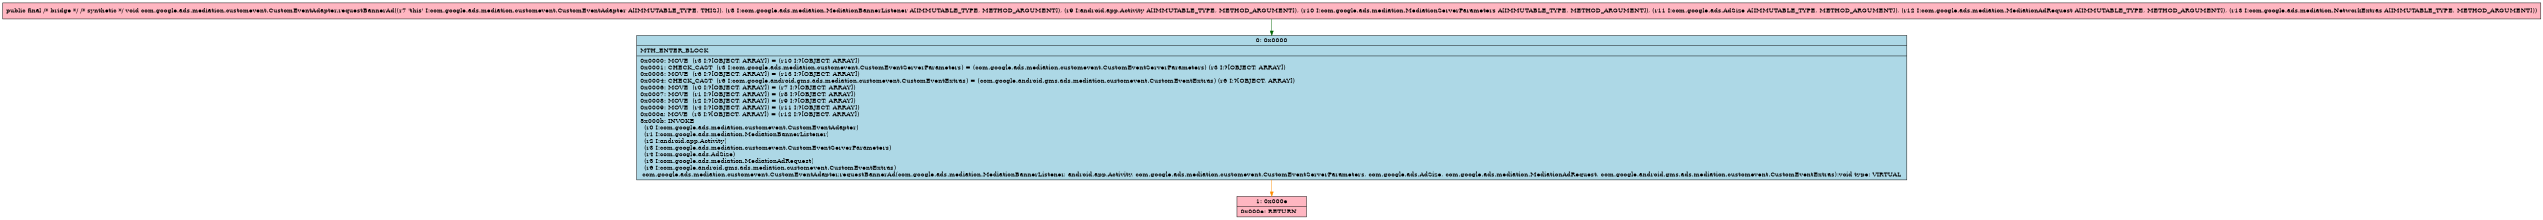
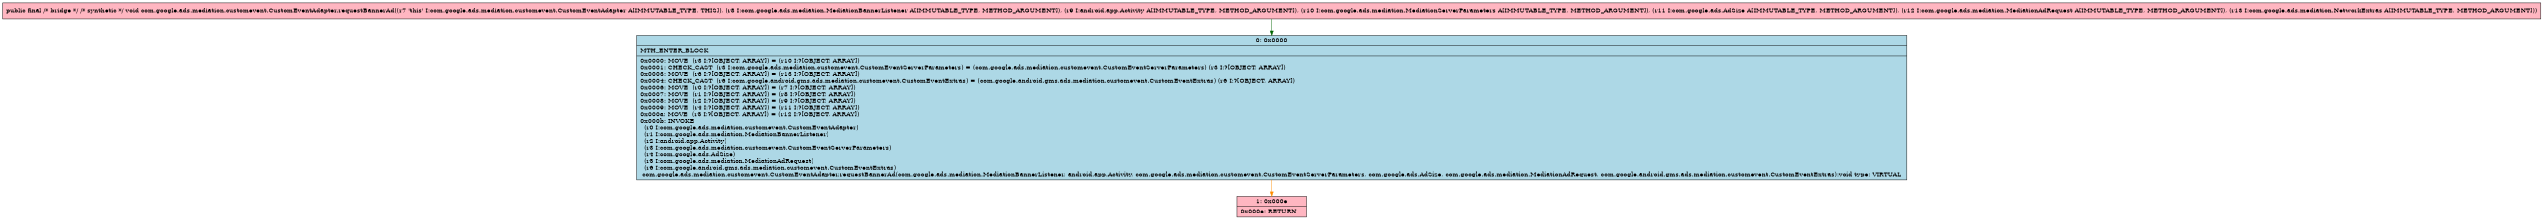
  digraph {
    node [shape=record style=filled fillcolor=lightpink]
-   n1 [label="{0\:\ 0x0000|MTH_ENTER_BLOCK\l|0x0000: MOVE  (r3 I:?[OBJECT, ARRAY]) = (r10 I:?[OBJECT, ARRAY]) \l0x0001: CHECK_CAST  (r3 I:com.google.ads.mediation.customevent.CustomEventServerParameters) = (com.google.ads.mediation.customevent.CustomEventServerParameters) (r3 I:?[OBJECT, ARRAY]) \l0x0003: MOVE  (r6 I:?[OBJECT, ARRAY]) = (r13 I:?[OBJECT, ARRAY]) \l0x0004: CHECK_CAST  (r6 I:com.google.android.gms.ads.mediation.customevent.CustomEventExtras) = (com.google.android.gms.ads.mediation.customevent.CustomEventExtras) (r6 I:?[OBJECT, ARRAY]) \l0x0006: MOVE  (r0 I:?[OBJECT, ARRAY]) = (r7 I:?[OBJECT, ARRAY]) \l0x0007: MOVE  (r1 I:?[OBJECT, ARRAY]) = (r8 I:?[OBJECT, ARRAY]) \l0x0008: MOVE  (r2 I:?[OBJECT, ARRAY]) = (r9 I:?[OBJECT, ARRAY]) \l0x0009: MOVE  (r4 I:?[OBJECT, ARRAY]) = (r11 I:?[OBJECT, ARRAY]) \l0x000a: MOVE  (r5 I:?[OBJECT, ARRAY]) = (r12 I:?[OBJECT, ARRAY]) \l5x000b: INVOKE  \l  (r0 I:com.google.ads.mediation.customevent.CustomEventAdapter)\l  (r1 I:com.google.ads.mediation.MediationBannerListener)\l  (r2 I:android.app.Activity)\l  (r3 I:com.google.ads.mediation.customevent.CustomEventServerParameters)\l  (r4 I:com.google.ads.AdSize)\l  (r5 I:com.google.ads.mediation.MediationAdRequest)\l  (r6 I:com.google.android.gms.ads.mediation.customevent.CustomEventExtras)\l com.google.ads.mediation.customevent.CustomEventAdapter.requestBannerAd(com.google.ads.mediation.MediationBannerListener, android.app.Activity, com.google.ads.mediation.customevent.CustomEventServerParameters, com.google.ads.AdSize, com.google.ads.mediation.MediationAdRequest, com.google.android.gms.ads.mediation.customevent.CustomEventExtras):void type: VIRTUAL \l}" fillcolor=lightblue]
+   n1 [label="{0\:\ 0x0000|MTH_ENTER_BLOCK\l|0x0000: MOVE  (r3 I:?[OBJECT, ARRAY]) = (r10 I:?[OBJECT, ARRAY]) \l0x0001: CHECK_CAST  (r3 I:com.google.ads.mediation.customevent.CustomEventServerParameters) = (com.google.ads.mediation.customevent.CustomEventServerParameters) (r3 I:?[OBJECT, ARRAY]) \l0x0003: MOVE  (r6 I:?[OBJECT, ARRAY]) = (r13 I:?[OBJECT, ARRAY]) \l0x0004: CHECK_CAST  (r6 I:com.google.android.gms.ads.mediation.customevent.CustomEventExtras) = (com.google.android.gms.ads.mediation.customevent.CustomEventExtras) (r6 I:?[OBJECT, ARRAY]) \l0x0006: MOVE  (r0 I:?[OBJECT, ARRAY]) = (r7 I:?[OBJECT, ARRAY]) \l0x0007: MOVE  (r1 I:?[OBJECT, ARRAY]) = (r8 I:?[OBJECT, ARRAY]) \l0x0008: MOVE  (r2 I:?[OBJECT, ARRAY]) = (r9 I:?[OBJECT, ARRAY]) \l0x0009: MOVE  (r4 I:?[OBJECT, ARRAY]) = (r11 I:?[OBJECT, ARRAY]) \l0x000a: MOVE  (r5 I:?[OBJECT, ARRAY]) = (r12 I:?[OBJECT, ARRAY]) \l0x000b: INVOKE  \l  (r0 I:com.google.ads.mediation.customevent.CustomEventAdapter)\l  (r1 I:com.google.ads.mediation.MediationBannerListener)\l  (r2 I:android.app.Activity)\l  (r3 I:com.google.ads.mediation.customevent.CustomEventServerParameters)\l  (r4 I:com.google.ads.AdSize)\l  (r5 I:com.google.ads.mediation.MediationAdRequest)\l  (r6 I:com.google.android.gms.ads.mediation.customevent.CustomEventExtras)\l com.google.ads.mediation.customevent.CustomEventAdapter.requestBannerAd(com.google.ads.mediation.MediationBannerListener, android.app.Activity, com.google.ads.mediation.customevent.CustomEventServerParameters, com.google.ads.AdSize, com.google.ads.mediation.MediationAdRequest, com.google.android.gms.ads.mediation.customevent.CustomEventExtras):void type: VIRTUAL \l}" fillcolor=lightblue]
    n2 [label="{1\:\ 0x000e|0x000e: RETURN   \l}"]
    n3 [label="{public final \/* bridge *\/ \/* synthetic *\/ void com.google.ads.mediation.customevent.CustomEventAdapter.requestBannerAd((r7 'this' I:com.google.ads.mediation.customevent.CustomEventAdapter A[IMMUTABLE_TYPE, THIS]), (r8 I:com.google.ads.mediation.MediationBannerListener A[IMMUTABLE_TYPE, METHOD_ARGUMENT]), (r9 I:android.app.Activity A[IMMUTABLE_TYPE, METHOD_ARGUMENT]), (r10 I:com.google.ads.mediation.MediationServerParameters A[IMMUTABLE_TYPE, METHOD_ARGUMENT]), (r11 I:com.google.ads.AdSize A[IMMUTABLE_TYPE, METHOD_ARGUMENT]), (r12 I:com.google.ads.mediation.MediationAdRequest A[IMMUTABLE_TYPE, METHOD_ARGUMENT]), (r13 I:com.google.ads.mediation.NetworkExtras A[IMMUTABLE_TYPE, METHOD_ARGUMENT])) }"]
    n1 -> n2 [color=darkorange]
    n3 -> n1 [color=darkgreen]
  }
